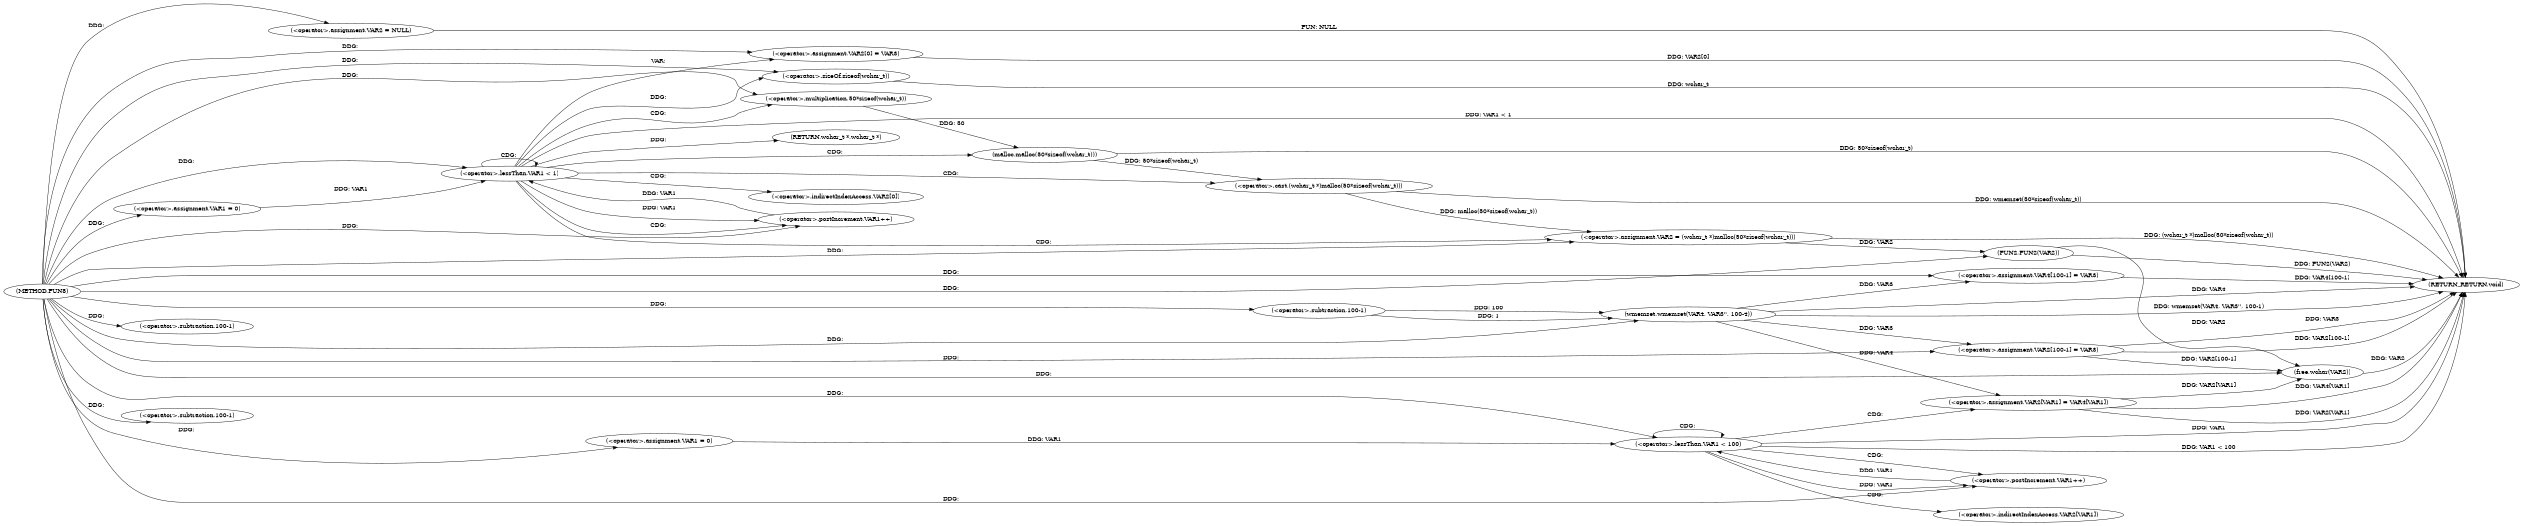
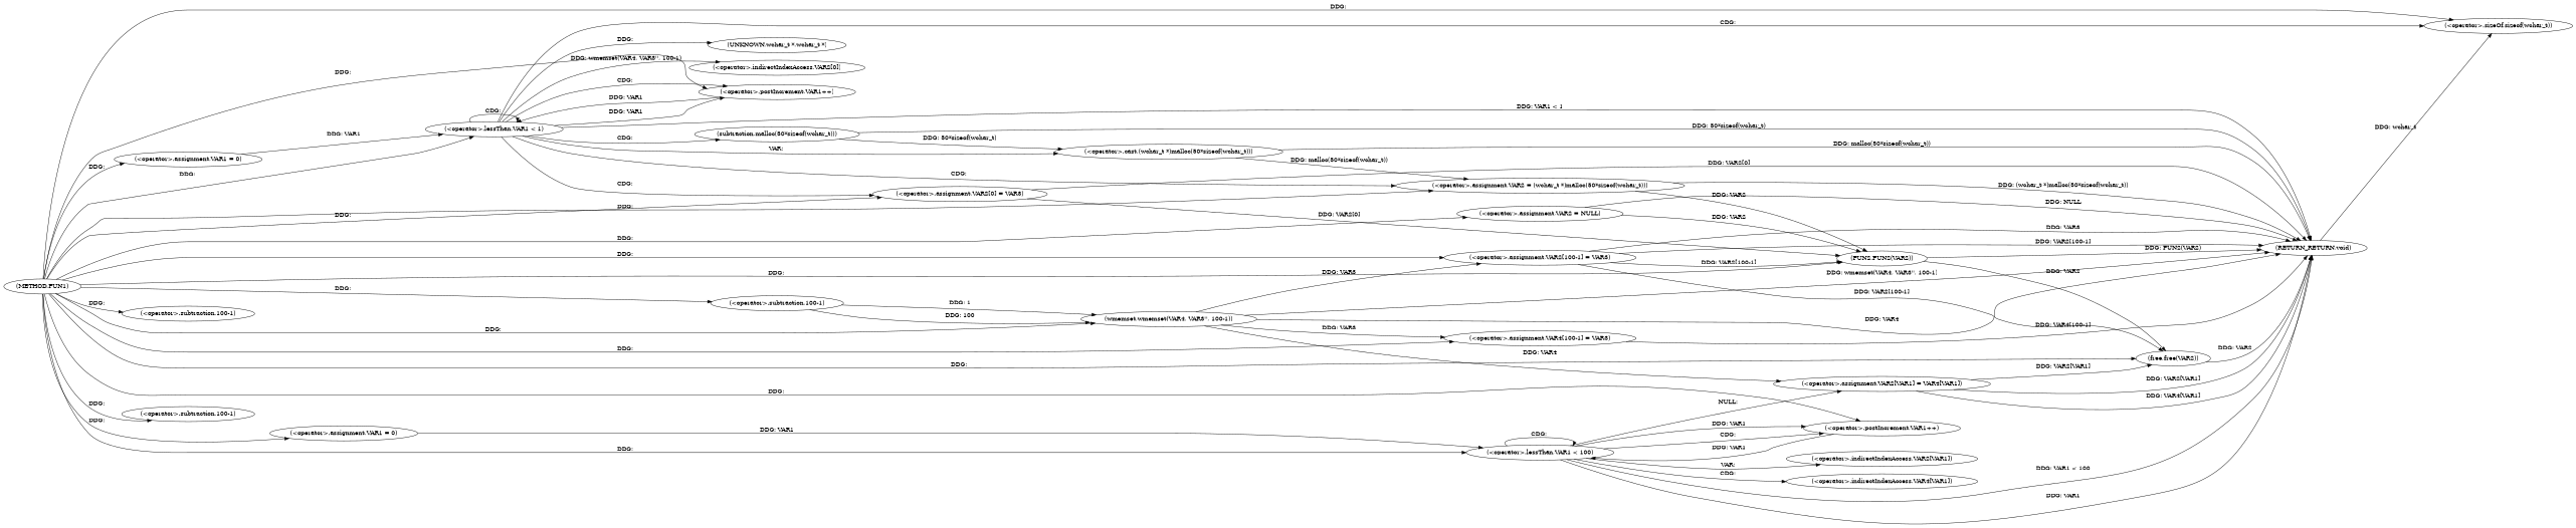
  digraph {
    rankdir=LR
-   n1 [label="(METHOD,FUN8)"]
+   n1 [label="(METHOD,FUN1)"]
    n2 [label="(<operator>.assignment,VAR2 = NULL)"]
    n3 [label="(<operator>.assignment,VAR1 = 0)"]
    n4 [label="(<operator>.lessThan,VAR1 < 1)"]
    n5 [label="(<operator>.postIncrement,VAR1++)"]
    n6 [label="(<operator>.assignment,VAR2 = (wchar_t *)malloc(50*sizeof(wchar_t)))"]
-   n7 [label="(<operator>.multiplication,50*sizeof(wchar_t))"]
    n8 [label="(<operator>.sizeOf,sizeof(wchar_t))"]
    n9 [label="(<operator>.assignment,VAR2[0] = VAR3)"]
-   n10 [label="(wmemset,wmemset(VAR4, VAR3'', 100-4))"]
+   n10 [label="(wmemset,wmemset(VAR4, VAR3'', 100-1))"]
    n11 [label="(<operator>.subtraction,100-1)"]
    n12 [label="(<operator>.assignment,VAR4[100-1] = VAR3)"]
    n13 [label="(<operator>.subtraction,100-1)"]
    n14 [label="(<operator>.assignment,VAR1 = 0)"]
    n15 [label="(<operator>.lessThan,VAR1 < 100)"]
    n16 [label="(<operator>.postIncrement,VAR1++)"]
    n17 [label="(<operator>.assignment,VAR2[100-1] = VAR3)"]
    n18 [label="(<operator>.subtraction,100-1)"]
    n19 [label="(FUN2,FUN2(VAR2))"]
-   n20 [label="(free,wchar(VAR2))"]
+   n20 [label="(free,free(VAR2))"]
    n21 [label="(RETURN_RETURN,void)"]
    n22 [label="(<operator>.cast,(wchar_t *)malloc(50*sizeof(wchar_t)))"]
-   n23 [label="(malloc,malloc(50*sizeof(wchar_t)))"]
-   n24 [label="(RETURN,wchar_t *,wchar_t *)"]
+   n23 [label="(subtraction,malloc(50*sizeof(wchar_t)))"]
+   n24 [label="(UNKNOWN,wchar_t *,wchar_t *)"]
    n25 [label="(<operator>.indirectIndexAccess,VAR2[0])"]
    n26 [label="(<operator>.assignment,VAR2[VAR1] = VAR4[VAR1])"]
    n27 [label="(<operator>.indirectIndexAccess,VAR2[VAR1])"]
+   n28 [label="(<operator>.indirectIndexAccess,VAR4[VAR1])"]
    n1 -> n2 [label="DDG: "]
    n1 -> n3 [label="DDG: "]
    n1 -> n4 [label="DDG: "]
    n1 -> n5 [label="DDG: "]
    n1 -> n6 [label="DDG: "]
-   n1 -> n7 [label="DDG: "]
    n1 -> n8 [label="DDG: "]
    n1 -> n9 [label="DDG: "]
    n1 -> n10 [label="DDG: "]
    n1 -> n11 [label="DDG: "]
    n1 -> n12 [label="DDG: "]
    n1 -> n13 [label="DDG: "]
    n1 -> n14 [label="DDG: "]
    n1 -> n15 [label="DDG: "]
    n1 -> n16 [label="DDG: "]
    n1 -> n17 [label="DDG: "]
    n1 -> n18 [label="DDG: "]
    n1 -> n19 [label="DDG: "]
    n1 -> n20 [label="DDG: "]
-   n2 -> n21 [label="FUN: NULL"]
+   n2 -> n19 [label="DDG: VAR2"]
+   n2 -> n21 [label="DDG: NULL"]
    n3 -> n4 [label="DDG: VAR1"]
    n4 -> n4 [label="CDG: "]
    n4 -> n5 [label="DDG: VAR1"]
    n4 -> n5 [label="CDG: "]
    n4 -> n6 [label="CDG: "]
-   n4 -> n7 [label="CDG: "]
-   n4 -> n8 [label="DDG: "]
-   n4 -> n9 [label="VAR: "]
+   n4 -> n8 [label="CDG: "]
+   n4 -> n9 [label="CDG: "]
    n4 -> n21 [label="DDG: VAR1 < 1"]
-   n4 -> n22 [label="CDG: "]
+   n4 -> n22 [label="VAR: "]
    n4 -> n23 [label="CDG: "]
    n4 -> n24 [label="DDG: "]
-   n4 -> n25 [label="CDG: "]
+   n4 -> n25 [label="DDG: wmemset(VAR4, VAR3'', 100-1)"]
    n5 -> n4 [label="DDG: VAR1"]
    n6 -> n19 [label="DDG: VAR2"]
    n6 -> n21 [label="DDG: (wchar_t *)malloc(50*sizeof(wchar_t))"]
-   n7 -> n23 [label="DDG: 50"]
-   n8 -> n21 [label="DDG: wchar_t"]
+   n21 -> n8 [label="DDG: wchar_t"]
+   n9 -> n19 [label="DDG: VAR2[0]"]
    n9 -> n21 [label="DDG: VAR2[0]"]
    n10 -> n12 [label="DDG: VAR3"]
    n10 -> n17 [label="DDG: VAR3"]
    n10 -> n21 [label="DDG: wmemset(VAR4, VAR3'', 100-1)"]
    n10 -> n21 [label="DDG: VAR4"]
    n10 -> n26 [label="DDG: VAR4"]
    n11 -> n10 [label="DDG: 100"]
    n11 -> n10 [label="DDG: 1"]
    n12 -> n21 [label="DDG: VAR4[100-1]"]
    n14 -> n15 [label="DDG: VAR1"]
    n15 -> n15 [label="CDG: "]
    n15 -> n16 [label="DDG: VAR1"]
    n15 -> n16 [label="CDG: "]
    n15 -> n21 [label="DDG: VAR1 < 100"]
    n15 -> n21 [label="DDG: VAR1"]
-   n15 -> n26 [label="CDG: "]
-   n15 -> n27 [label="CDG: "]
+   n15 -> n26 [label="NULL: "]
+   n15 -> n27 [label="VAR: "]
+   n15 -> n28 [label="CDG: "]
    n16 -> n15 [label="DDG: VAR1"]
+   n17 -> n19 [label="DDG: VAR2[100-1]"]
    n17 -> n20 [label="DDG: VAR2[100-1]"]
    n17 -> n21 [label="DDG: VAR3"]
    n17 -> n21 [label="DDG: VAR2[100-1]"]
    n19 -> n20 [label="DDG: VAR2"]
    n19 -> n21 [label="DDG: FUN2(VAR2)"]
    n20 -> n21 [label="DDG: VAR2"]
    n22 -> n6 [label="DDG: malloc(50*sizeof(wchar_t))"]
-   n22 -> n21 [label="DDG: wmemset(50*sizeof(wchar_t))"]
+   n22 -> n21 [label="DDG: malloc(50*sizeof(wchar_t))"]
    n23 -> n21 [label="DDG: 50*sizeof(wchar_t)"]
    n23 -> n22 [label="DDG: 50*sizeof(wchar_t)"]
    n26 -> n20 [label="DDG: VAR2[VAR1]"]
    n26 -> n21 [label="DDG: VAR2[VAR1]"]
    n26 -> n21 [label="DDG: VAR4[VAR1]"]
  }
